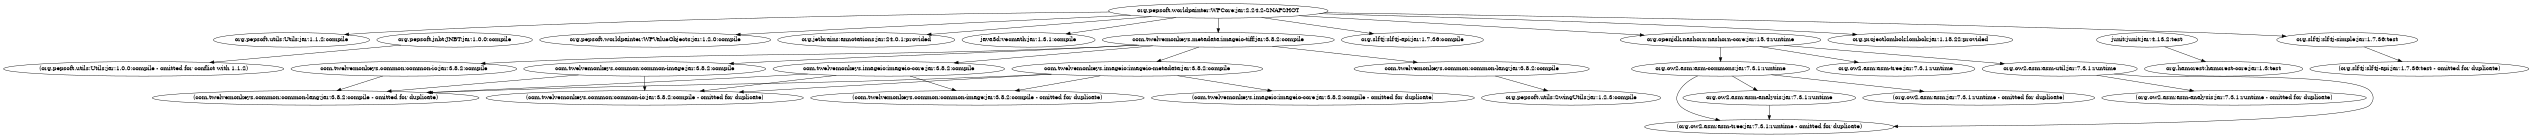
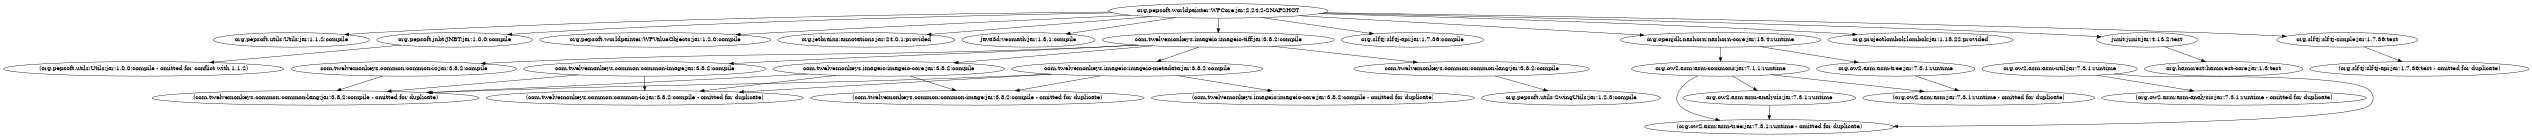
  digraph {
    "org.pepsoft.worldpainter:WPCore:jar:2.24.2-SNAPSHOT"
    "org.pepsoft.utils:Utils:jar:1.1.2:compile"
    "org.pepsoft.jnbt:JNBT:jar:1.0.0:compile"
    "org.pepsoft.worldpainter:WPValueObjects:jar:1.2.0:compile"
    "org.jetbrains:annotations:jar:24.0.1:provided"
    "java3d:vecmath:jar:1.3.1:compile"
-   "com.twelvemonkeys.imageio:imageio-tiff:jar:3.8.2:compile" [label="com.twelvemonkeys.metadata:imageio-tiff:jar:3.8.2:compile"]
+   "com.twelvemonkeys.imageio:imageio-tiff:jar:3.8.2:compile"
    "org.slf4j:slf4j-api:jar:1.7.36:compile"
    "org.openjdk.nashorn:nashorn-core:jar:15.4:runtime"
    "org.projectlombok:lombok:jar:1.18.22:provided"
    "junit:junit:jar:4.13.2:test"
    "org.slf4j:slf4j-simple:jar:1.7.36:test"
    "(org.pepsoft.utils:Utils:jar:1.0.0:compile - omitted for conflict with 1.1.2)"
    "com.twelvemonkeys.imageio:imageio-core:jar:3.8.2:compile"
    "com.twelvemonkeys.imageio:imageio-metadata:jar:3.8.2:compile"
    "com.twelvemonkeys.common:common-lang:jar:3.8.2:compile"
    "com.twelvemonkeys.common:common-io:jar:3.8.2:compile"
    "com.twelvemonkeys.common:common-image:jar:3.8.2:compile"
-   "org.ow2.asm:asm-commons:jar:7.3.1:runtime"
+   "org.ow2.asm:asm-commons:jar:7.3.1:runtime" [label="org.ow2.asm:asm-commons:jar:7.1.1:runtime"]
    "org.ow2.asm:asm-tree:jar:7.3.1:runtime"
    "org.ow2.asm:asm-util:jar:7.3.1:runtime"
    "org.hamcrest:hamcrest-core:jar:1.3:test"
    "(org.slf4j:slf4j-api:jar:1.7.36:test - omitted for duplicate)"
    "(com.twelvemonkeys.common:common-lang:jar:3.8.2:compile - omitted for duplicate)"
    "(com.twelvemonkeys.common:common-io:jar:3.8.2:compile - omitted for duplicate)"
    "(com.twelvemonkeys.common:common-image:jar:3.8.2:compile - omitted for duplicate)"
    "(com.twelvemonkeys.imageio:imageio-core:jar:3.8.2:compile - omitted for duplicate)"
    "org.pepsoft.utils:SwingUtils:jar:1.2.3:compile"
    "(org.ow2.asm:asm:jar:7.3.1:runtime - omitted for duplicate)"
    "(org.ow2.asm:asm-tree:jar:7.3.1:runtime - omitted for duplicate)"
    "org.ow2.asm:asm-analysis:jar:7.3.1:runtime"
    "(org.ow2.asm:asm-analysis:jar:7.3.1:runtime - omitted for duplicate)"
    "org.pepsoft.worldpainter:WPCore:jar:2.24.2-SNAPSHOT" -> "org.pepsoft.utils:Utils:jar:1.1.2:compile"
+   "org.pepsoft.worldpainter:WPCore:jar:2.24.2-SNAPSHOT" -> "org.pepsoft.jnbt:JNBT:jar:1.0.0:compile"
    "org.pepsoft.worldpainter:WPCore:jar:2.24.2-SNAPSHOT" -> "org.pepsoft.worldpainter:WPValueObjects:jar:1.2.0:compile"
    "org.pepsoft.worldpainter:WPCore:jar:2.24.2-SNAPSHOT" -> "org.jetbrains:annotations:jar:24.0.1:provided"
    "org.pepsoft.worldpainter:WPCore:jar:2.24.2-SNAPSHOT" -> "java3d:vecmath:jar:1.3.1:compile"
    "org.pepsoft.worldpainter:WPCore:jar:2.24.2-SNAPSHOT" -> "com.twelvemonkeys.imageio:imageio-tiff:jar:3.8.2:compile"
    "org.pepsoft.worldpainter:WPCore:jar:2.24.2-SNAPSHOT" -> "org.slf4j:slf4j-api:jar:1.7.36:compile"
    "org.pepsoft.worldpainter:WPCore:jar:2.24.2-SNAPSHOT" -> "org.openjdk.nashorn:nashorn-core:jar:15.4:runtime"
    "org.pepsoft.worldpainter:WPCore:jar:2.24.2-SNAPSHOT" -> "org.projectlombok:lombok:jar:1.18.22:provided"
+   "org.pepsoft.worldpainter:WPCore:jar:2.24.2-SNAPSHOT" -> "junit:junit:jar:4.13.2:test"
    "org.pepsoft.worldpainter:WPCore:jar:2.24.2-SNAPSHOT" -> "org.slf4j:slf4j-simple:jar:1.7.36:test"
    "org.pepsoft.jnbt:JNBT:jar:1.0.0:compile" -> "(org.pepsoft.utils:Utils:jar:1.0.0:compile - omitted for conflict with 1.1.2)"
    "com.twelvemonkeys.imageio:imageio-tiff:jar:3.8.2:compile" -> "com.twelvemonkeys.imageio:imageio-core:jar:3.8.2:compile"
    "com.twelvemonkeys.imageio:imageio-tiff:jar:3.8.2:compile" -> "com.twelvemonkeys.imageio:imageio-metadata:jar:3.8.2:compile"
    "com.twelvemonkeys.imageio:imageio-tiff:jar:3.8.2:compile" -> "com.twelvemonkeys.common:common-lang:jar:3.8.2:compile"
    "com.twelvemonkeys.imageio:imageio-tiff:jar:3.8.2:compile" -> "com.twelvemonkeys.common:common-io:jar:3.8.2:compile"
    "com.twelvemonkeys.imageio:imageio-tiff:jar:3.8.2:compile" -> "com.twelvemonkeys.common:common-image:jar:3.8.2:compile"
    "org.openjdk.nashorn:nashorn-core:jar:15.4:runtime" -> "org.ow2.asm:asm-commons:jar:7.3.1:runtime"
    "org.openjdk.nashorn:nashorn-core:jar:15.4:runtime" -> "org.ow2.asm:asm-tree:jar:7.3.1:runtime"
-   "org.openjdk.nashorn:nashorn-core:jar:15.4:runtime" -> "org.ow2.asm:asm-util:jar:7.3.1:runtime"
    "junit:junit:jar:4.13.2:test" -> "org.hamcrest:hamcrest-core:jar:1.3:test"
    "org.slf4j:slf4j-simple:jar:1.7.36:test" -> "(org.slf4j:slf4j-api:jar:1.7.36:test - omitted for duplicate)"
    "com.twelvemonkeys.imageio:imageio-core:jar:3.8.2:compile" -> "(com.twelvemonkeys.common:common-lang:jar:3.8.2:compile - omitted for duplicate)"
    "com.twelvemonkeys.imageio:imageio-core:jar:3.8.2:compile" -> "(com.twelvemonkeys.common:common-io:jar:3.8.2:compile - omitted for duplicate)"
    "com.twelvemonkeys.imageio:imageio-core:jar:3.8.2:compile" -> "(com.twelvemonkeys.common:common-image:jar:3.8.2:compile - omitted for duplicate)"
    "com.twelvemonkeys.imageio:imageio-metadata:jar:3.8.2:compile" -> "(com.twelvemonkeys.common:common-lang:jar:3.8.2:compile - omitted for duplicate)"
    "com.twelvemonkeys.imageio:imageio-metadata:jar:3.8.2:compile" -> "(com.twelvemonkeys.common:common-io:jar:3.8.2:compile - omitted for duplicate)"
    "com.twelvemonkeys.imageio:imageio-metadata:jar:3.8.2:compile" -> "(com.twelvemonkeys.common:common-image:jar:3.8.2:compile - omitted for duplicate)"
    "com.twelvemonkeys.imageio:imageio-metadata:jar:3.8.2:compile" -> "(com.twelvemonkeys.imageio:imageio-core:jar:3.8.2:compile - omitted for duplicate)"
    "com.twelvemonkeys.common:common-lang:jar:3.8.2:compile" -> "org.pepsoft.utils:SwingUtils:jar:1.2.3:compile"
    "com.twelvemonkeys.common:common-io:jar:3.8.2:compile" -> "(com.twelvemonkeys.common:common-lang:jar:3.8.2:compile - omitted for duplicate)"
    "com.twelvemonkeys.common:common-image:jar:3.8.2:compile" -> "(com.twelvemonkeys.common:common-lang:jar:3.8.2:compile - omitted for duplicate)"
    "com.twelvemonkeys.common:common-image:jar:3.8.2:compile" -> "(com.twelvemonkeys.common:common-io:jar:3.8.2:compile - omitted for duplicate)"
    "org.ow2.asm:asm-commons:jar:7.3.1:runtime" -> "(org.ow2.asm:asm:jar:7.3.1:runtime - omitted for duplicate)"
    "org.ow2.asm:asm-commons:jar:7.3.1:runtime" -> "(org.ow2.asm:asm-tree:jar:7.3.1:runtime - omitted for duplicate)"
    "org.ow2.asm:asm-commons:jar:7.3.1:runtime" -> "org.ow2.asm:asm-analysis:jar:7.3.1:runtime"
+   "org.ow2.asm:asm-tree:jar:7.3.1:runtime" -> "(org.ow2.asm:asm:jar:7.3.1:runtime - omitted for duplicate)"
    "org.ow2.asm:asm-util:jar:7.3.1:runtime" -> "(org.ow2.asm:asm-tree:jar:7.3.1:runtime - omitted for duplicate)"
    "org.ow2.asm:asm-util:jar:7.3.1:runtime" -> "(org.ow2.asm:asm-analysis:jar:7.3.1:runtime - omitted for duplicate)"
    "org.ow2.asm:asm-analysis:jar:7.3.1:runtime" -> "(org.ow2.asm:asm-tree:jar:7.3.1:runtime - omitted for duplicate)"
  }
